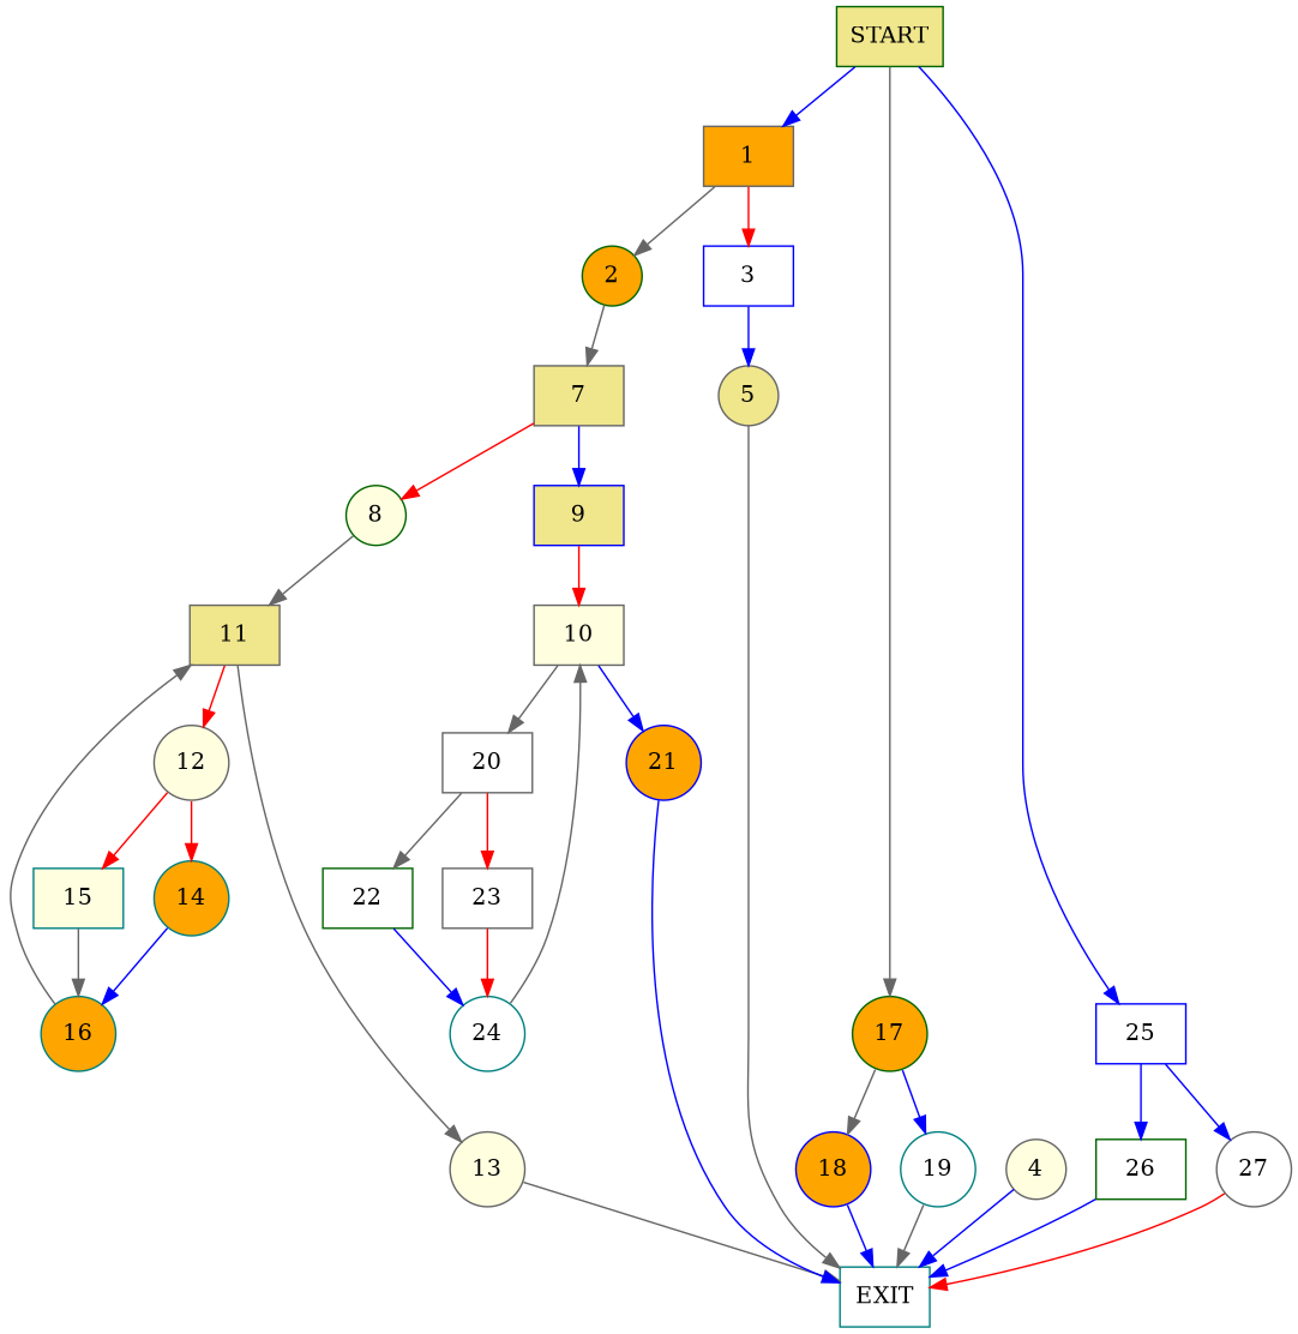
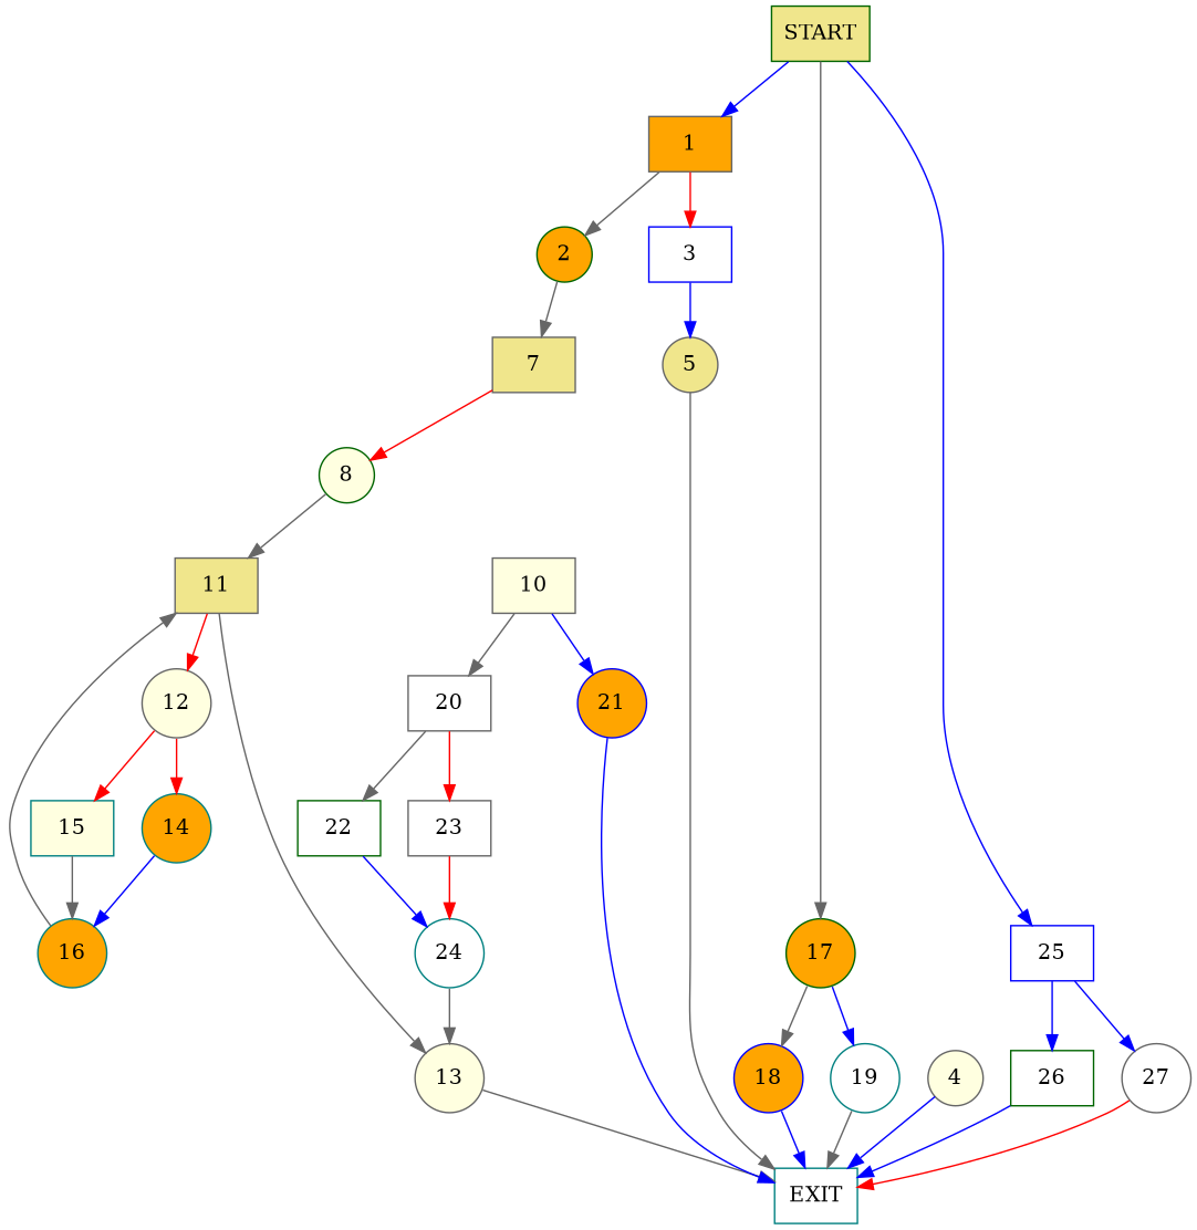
  digraph {
    node [color=gray40 fillcolor=white shape=box style=filled]
    edge [color=blue]
    n1 [color=darkgreen fillcolor=khaki label=START]
    1 [fillcolor=orange]
    17 [color=darkgreen fillcolor=orange shape=circle]
    25 [color=blue]
    2 [color=darkgreen fillcolor=orange shape=circle]
    3 [color=blue]
    18 [color=blue fillcolor=orange shape=circle]
    19 [color=teal shape=circle]
    26 [color=darkgreen]
    27 [shape=circle]
    n11 [color=teal label=EXIT]
    7 [fillcolor=khaki]
    5 [fillcolor=khaki shape=circle]
    8 [color=darkgreen fillcolor=lightyellow shape=circle]
-   9 [color=blue fillcolor=khaki]
    4 [fillcolor=lightyellow shape=circle]
    11 [fillcolor=khaki]
    10 [fillcolor=lightyellow]
    12 [fillcolor=lightyellow shape=circle]
    13 [fillcolor=lightyellow shape=circle]
    20
    21 [color=blue fillcolor=orange shape=circle]
    22 [color=darkgreen]
    23
    14 [color=teal fillcolor=orange shape=circle]
    15 [color=teal fillcolor=lightyellow]
    16 [color=teal fillcolor=orange shape=circle]
    24 [color=teal shape=circle]
    n1 -> 1
    n1 -> 17 [color=gray40]
    n1 -> 25
    1 -> 2 [color=gray40]
    1 -> 3 [color=red]
    17 -> 18 [color=gray40]
    17 -> 19
    25 -> 26
    25 -> 27
    2 -> 7 [color=gray40]
    3 -> 5
    18 -> n11
    19 -> n11 [color=gray40]
    26 -> n11
    27 -> n11 [color=red]
    7 -> 8 [color=red]
-   7 -> 9
    5 -> n11 [color=gray40]
    8 -> 11 [color=gray40]
-   9 -> 10 [color=red]
    4 -> n11
    11 -> 12 [color=red]
    11 -> 13 [color=gray40]
    10 -> 20 [color=gray40]
    10 -> 21
    12 -> 14 [color=red]
    12 -> 15 [color=red]
    13 -> n11 [color=gray40]
    20 -> 22 [color=gray40]
    20 -> 23 [color=red]
    21 -> n11
    22 -> 24
    23 -> 24 [color=red]
    14 -> 16
    15 -> 16 [color=gray40]
    16 -> 11 [color=gray40]
-   24 -> 10 [color=gray40]
+   24 -> 13 [color=gray40]
  }
